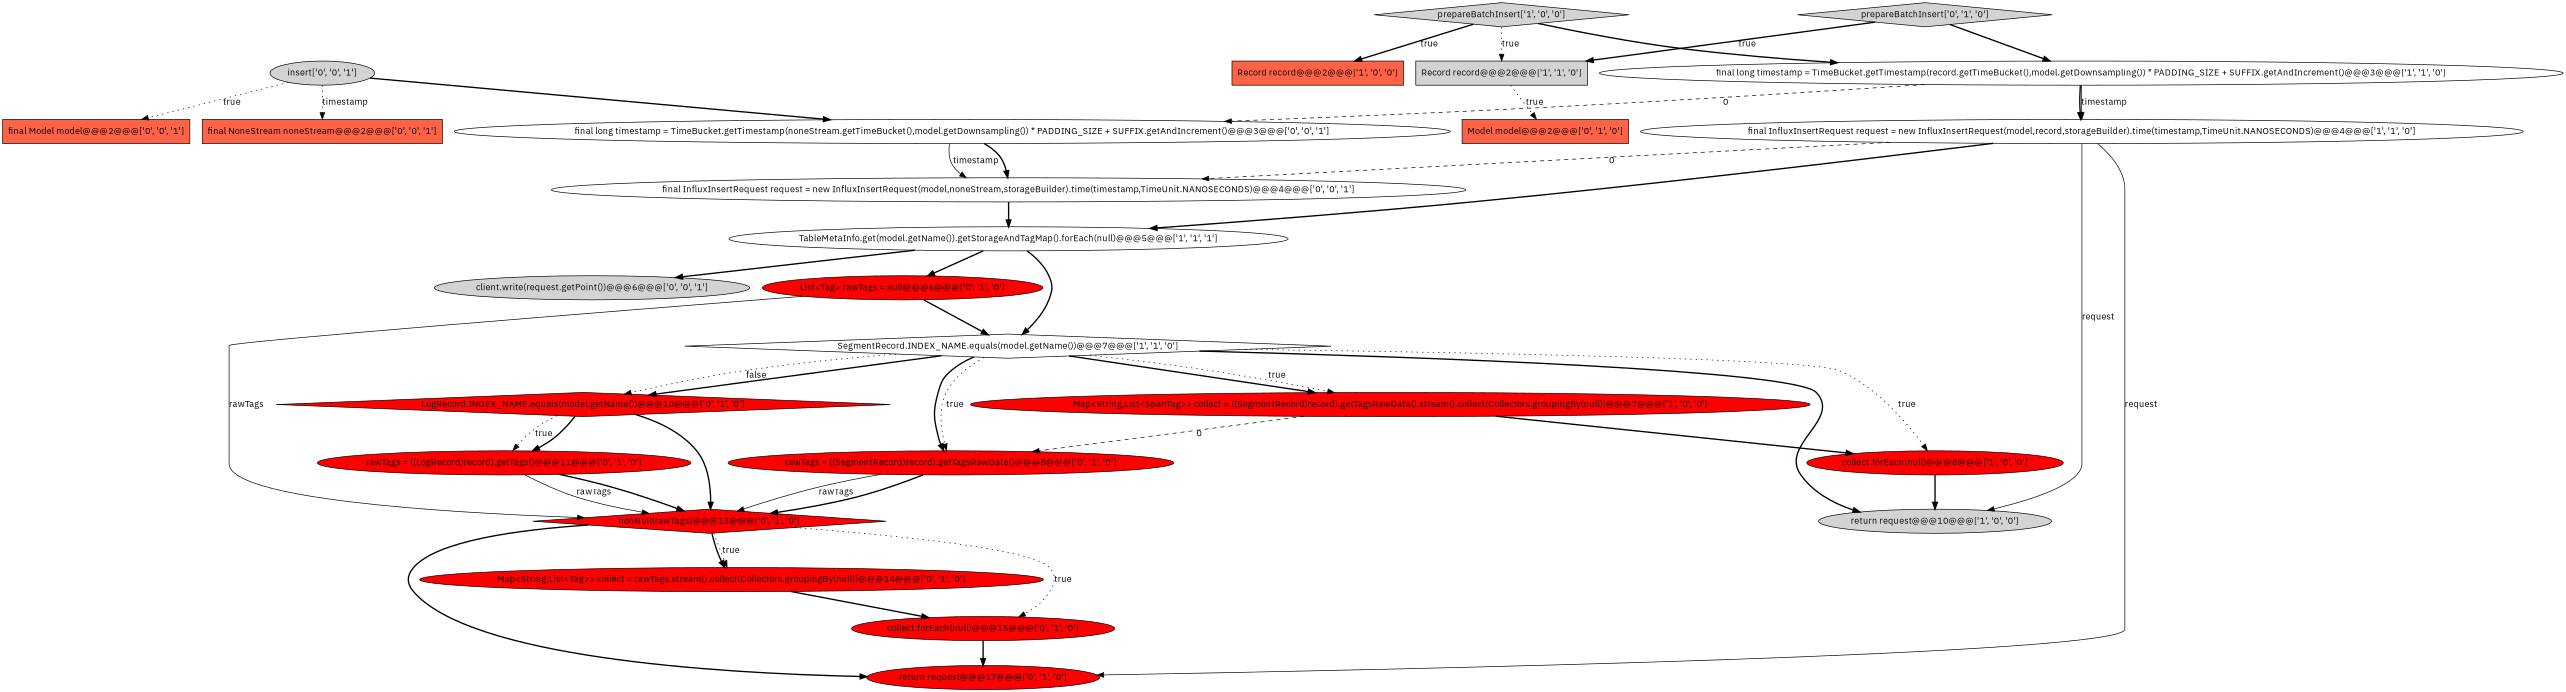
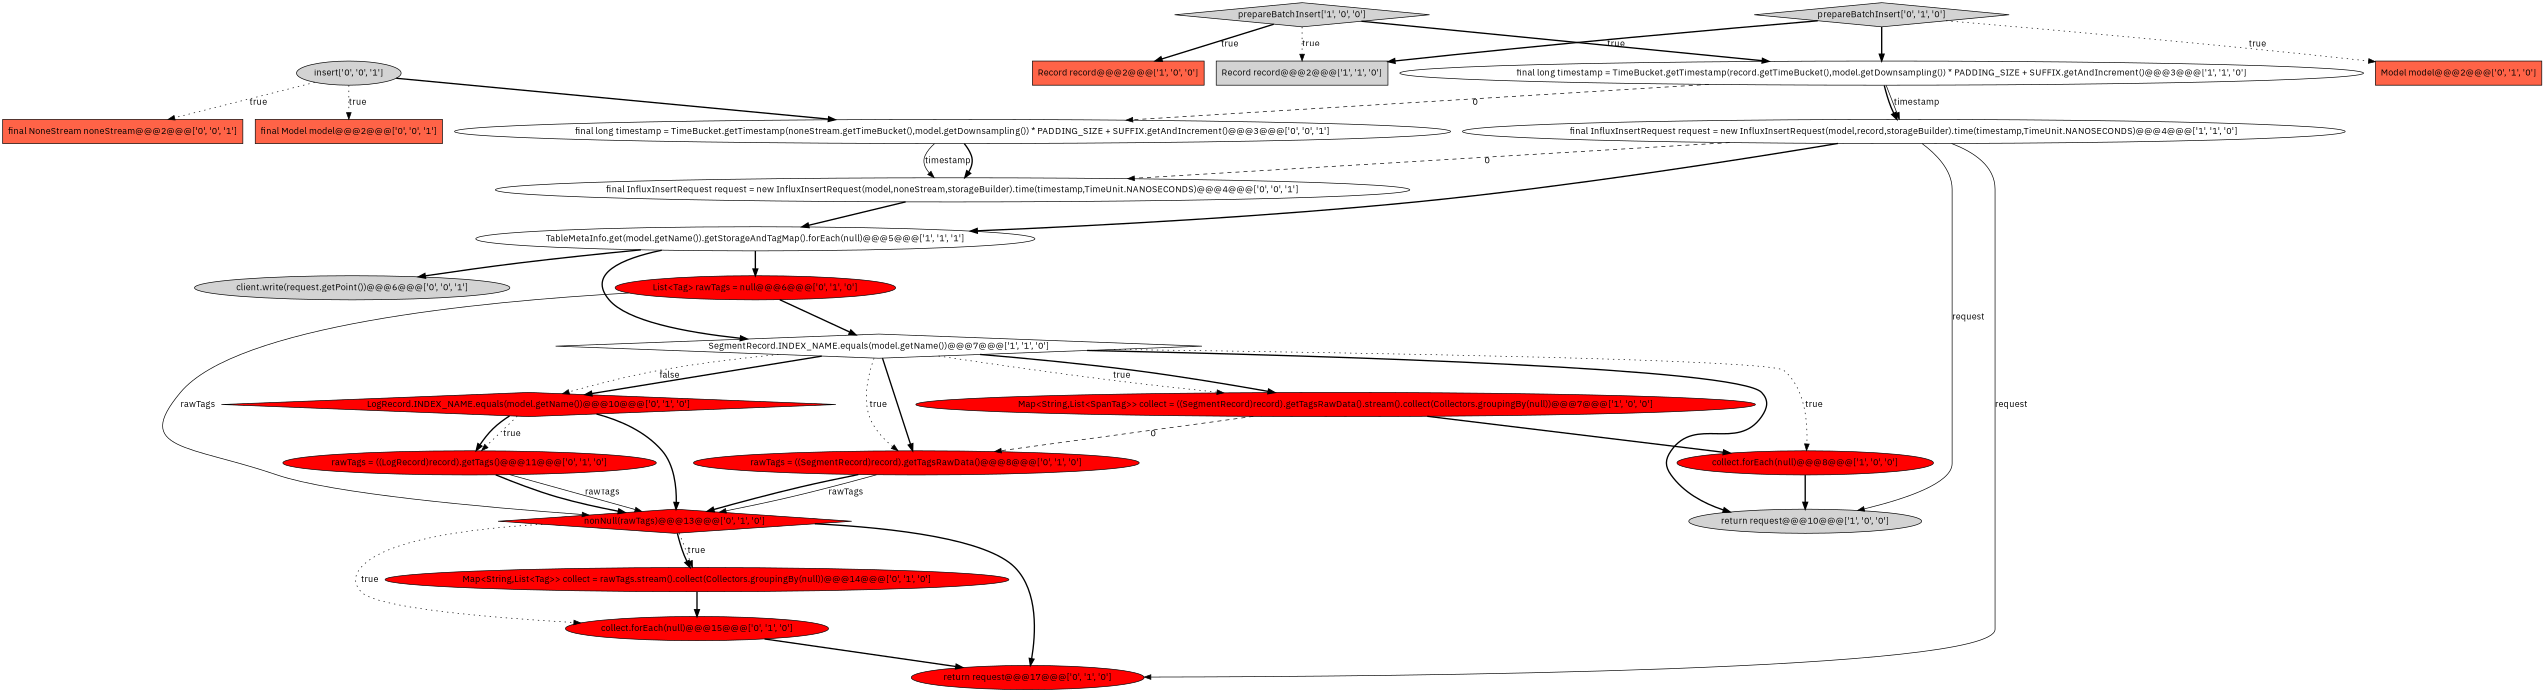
  digraph {
    fontname="IBM Plex Sans"
    node [fillcolor=red fontname="IBM Plex Sans" shape=ellipse style=filled]
    edge [fontname="IBM Plex Sans" style=bold]
    n1 [label="rawTags = ((SegmentRecord)record).getTagsRawData()@@@8@@@['0', '1', '0']"]
    n2 [label="nonNull(rawTags)@@@13@@@['0', '1', '0']" shape=diamond]
    n3 [label="collect.forEach(null)@@@15@@@['0', '1', '0']"]
    n4 [label="Map<String,List<Tag>> collect = rawTags.stream().collect(Collectors.groupingBy(null))@@@14@@@['0', '1', '0']"]
    n5 [label="return request@@@17@@@['0', '1', '0']"]
    n6 [fillcolor=lightgray label="insert['0', '0', '1']"]
    n7 [fillcolor=white label="final long timestamp = TimeBucket.getTimestamp(noneStream.getTimeBucket(),model.getDownsampling()) * PADDING_SIZE + SUFFIX.getAndIncrement()@@@3@@@['0', '0', '1']"]
    n8 [fillcolor=tomato label="final NoneStream noneStream@@@2@@@['0', '0', '1']" shape=box]
    n9 [fillcolor=tomato label="final Model model@@@2@@@['0', '0', '1']" shape=box]
    n10 [fillcolor=white label="final InfluxInsertRequest request = new InfluxInsertRequest(model,noneStream,storageBuilder).time(timestamp,TimeUnit.NANOSECONDS)@@@4@@@['0', '0', '1']"]
    n11 [fillcolor=tomato label="Model model@@@2@@@['0', '1', '0']" shape=box]
    n12 [label="List<Tag> rawTags = null@@@6@@@['0', '1', '0']"]
    n13 [fillcolor=white label="SegmentRecord.INDEX_NAME.equals(model.getName())@@@7@@@['1', '1', '0']" shape=diamond]
    n14 [fillcolor=lightgray label="return request@@@10@@@['1', '0', '0']"]
    n15 [label="collect.forEach(null)@@@8@@@['1', '0', '0']"]
    n16 [label="Map<String,List<SpanTag>> collect = ((SegmentRecord)record).getTagsRawData().stream().collect(Collectors.groupingBy(null))@@@7@@@['1', '0', '0']"]
    n17 [label="LogRecord.INDEX_NAME.equals(model.getName())@@@10@@@['0', '1', '0']" shape=diamond]
    n18 [label="rawTags = ((LogRecord)record).getTags()@@@11@@@['0', '1', '0']"]
    n19 [fillcolor=white label="final long timestamp = TimeBucket.getTimestamp(record.getTimeBucket(),model.getDownsampling()) * PADDING_SIZE + SUFFIX.getAndIncrement()@@@3@@@['1', '1', '0']"]
    n20 [fillcolor=white label="final InfluxInsertRequest request = new InfluxInsertRequest(model,record,storageBuilder).time(timestamp,TimeUnit.NANOSECONDS)@@@4@@@['1', '1', '0']"]
    n21 [fillcolor=white label="TableMetaInfo.get(model.getName()).getStorageAndTagMap().forEach(null)@@@5@@@['1', '1', '1']"]
    n22 [fillcolor=lightgray label="Record record@@@2@@@['1', '1', '0']" shape=box]
    n23 [fillcolor=lightgray label="client.write(request.getPoint())@@@6@@@['0', '0', '1']"]
    n24 [fillcolor=lightgray label="prepareBatchInsert['1', '0', '0']" shape=diamond]
    n25 [fillcolor=tomato label="Record record@@@2@@@['1', '0', '0']" shape=box]
    n26 [fillcolor=lightgray label="prepareBatchInsert['0', '1', '0']" shape=diamond]
    n1 -> n2
    n1 -> n2 [label=rawTags style=solid]
    n2 -> n3 [label=true style=dotted]
    n2 -> n4
    n2 -> n4 [label=true style=dotted]
    n2 -> n5
    n3 -> n5
    n4 -> n3
    n6 -> n7
-   n6 -> n8 [label=timestamp style=dotted]
+   n6 -> n8 [label=true style=dotted]
    n6 -> n9 [label=true style=dotted]
    n7 -> n10 [label=timestamp style=solid]
    n7 -> n10
    n10 -> n21
    n12 -> n2 [label=rawTags style=solid]
    n12 -> n13
    n13 -> n1 [label=true style=dotted]
    n13 -> n1
    n13 -> n14
    n13 -> n15 [label=true style=dotted]
    n13 -> n16
    n13 -> n16 [label=true style=dotted]
    n13 -> n17
    n13 -> n17 [label=false style=dotted]
    n15 -> n14
    n16 -> n1 [label=0 style=dashed]
    n16 -> n15
    n17 -> n2
    n17 -> n18 [label=true style=dotted]
    n17 -> n18
    n18 -> n2 [label=rawTags style=solid]
    n18 -> n2
    n19 -> n7 [label=0 style=dashed]
    n19 -> n20
    n19 -> n20 [label=timestamp style=solid]
    n20 -> n5 [label=request style=solid]
    n20 -> n10 [label=0 style=dashed]
    n20 -> n14 [label=request style=solid]
    n20 -> n21
    n21 -> n12
    n21 -> n13
    n21 -> n23
    n24 -> n19
    n24 -> n22 [label=true style=dotted]
    n24 -> n25 [label=true]
-   n22 -> n11 [label=true style=dotted]
+   n26 -> n11 [label=true style=dotted]
    n26 -> n19
    n26 -> n22 [label=true]
  }
